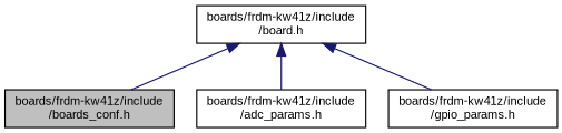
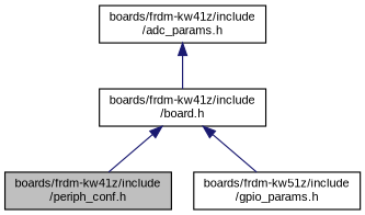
  digraph {
    fontname="Liberation Sans"
    node [color=black fillcolor=white fontname="Liberation Sans" fontsize=10 shape=record style=filled]
    edge [color=midnightblue dir=back fontname="Liberation Sans" fontsize=10 labelfontname=Helvetica labelfontsize=10 style=solid]
-   n1 [fillcolor=grey75 fontcolor=black height=0.2 label="boards/frdm-kw41z/include\l/boards_conf.h" width=0.4]
+   n1 [fillcolor=grey75 fontcolor=black height=0.2 label="boards/frdm-kw41z/include\l/periph_conf.h" width=0.4]
    n2 [height=0.2 label="boards/frdm-kw41z/include\l/board.h" width=0.4]
    n3 [height=0.2 label="boards/frdm-kw41z/include\l/adc_params.h" width=0.4]
-   n4 [height=0.2 label="boards/frdm-kw41z/include\l/gpio_params.h" width=0.4]
+   n4 [height=0.2 label="boards/frdm-kw51z/include\l/gpio_params.h" width=0.4]
    n2 -> n1
-   n2 -> n3
+   n3 -> n2
    n2 -> n4
  }
